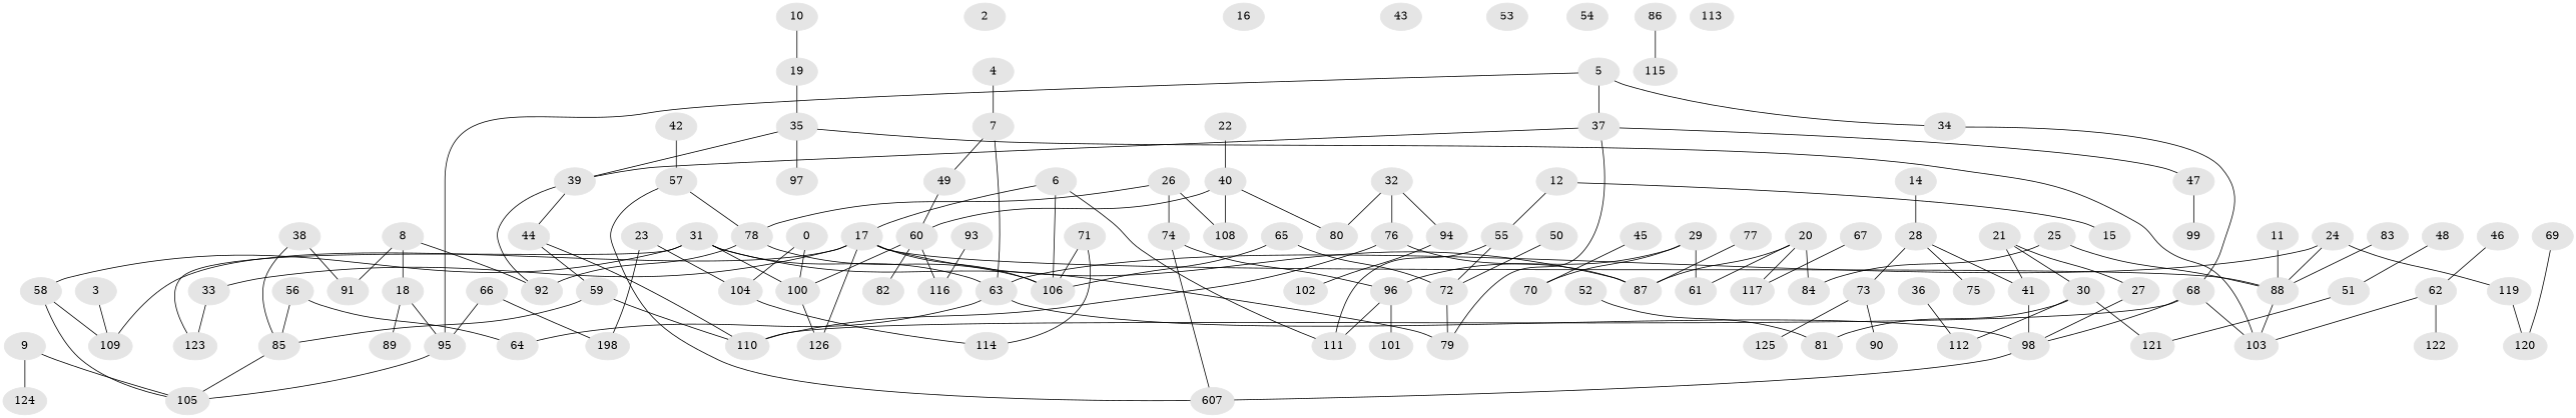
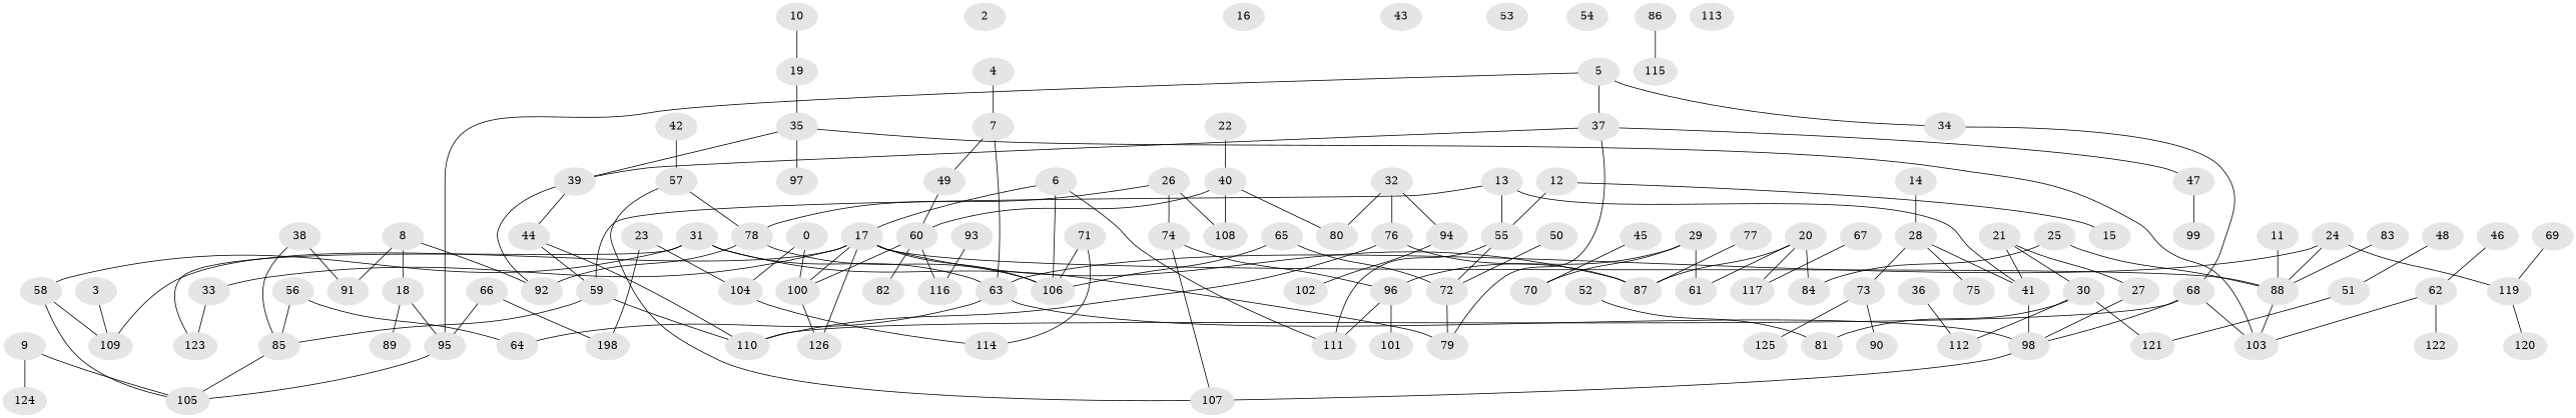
  graph {
    node [color=gray90 style=filled]
    n1 [label=0]
    100
    104
    126
    114
    2
    3
    109
    4
    7
    49
    63
    5
    34
    37
    95
    68
    79
    39
    47
    105
    6
    17
    106
    111
    88
    33
    87
    60
    98
    64
    8
    18
    91
    92
    89
    9
    124
    10
    19
    35
    11
    103
    12
    15
    55
    72
+   13
    41
    59
    85
    110
    14
    28
    73
    75
    16
    123
    97
    20
    61
    84
    117
    21
    27
    30
    81
    112
    121
    22
    40
    108
    80
    23
    n75 [label=198]
    24
    119
    120
    25
    26
    74
    78
    96
-   107 [label=607]
+   107
    90
    125
    29
    70
    101
    31
    58
    32
    76
    94
    102
    44
    36
    99
    38
    82
    116
    42
    57
    43
    45
    46
    62
    122
    48
    51
    50
    52
    53
    54
    56
    65
    66
    67
    69
    71
    77
    83
    86
    115
    93
    113
    n1 -- 100
    n1 -- 104
    100 -- 126
    104 -- 114
    3 -- 109
    4 -- 7
    7 -- 49
    7 -- 63
    49 -- 60
    63 -- 98
    63 -- 64
    5 -- 34
    5 -- 37
    5 -- 95
    34 -- 68
    37 -- 79
    37 -- 39
    37 -- 47
    95 -- 105
    68 -- 98
    68 -- 103
    68 -- 110
    39 -- 92
    39 -- 44
    47 -- 99
    6 -- 17
    6 -- 106
    6 -- 111
    17 -- 126
    17 -- 109
    17 -- 106
    17 -- 88
    17 -- 33
    17 -- 87
    88 -- 103
    33 -- 123
    60 -- 100
    60 -- 82
    60 -- 116
    98 -- 107
    8 -- 18
    8 -- 91
    8 -- 92
    18 -- 95
    18 -- 89
    9 -- 105
    9 -- 124
    10 -- 19
    19 -- 35
    35 -- 39
    35 -- 103
    35 -- 97
    11 -- 88
    12 -- 15
    12 -- 55
    55 -- 111
    55 -- 72
    72 -- 79
+   13 -- 55
+   13 -- 41
+   13 -- 59
    41 -- 98
    59 -- 85
    59 -- 110
    85 -- 105
    14 -- 28
    28 -- 41
    28 -- 73
    28 -- 75
    73 -- 90
    73 -- 125
    20 -- 87
    20 -- 61
    20 -- 84
    20 -- 117
    21 -- 41
    21 -- 27
    21 -- 30
    27 -- 98
    30 -- 81
    30 -- 112
    30 -- 121
    22 -- 40
    40 -- 60
    40 -- 108
    40 -- 80
    23 -- 104
    23 -- n75
    24 -- 63
    24 -- 88
    24 -- 119
    119 -- 120
    25 -- 88
    25 -- 84
    26 -- 108
    26 -- 74
    26 -- 78
    74 -- 96
    74 -- 107
    78 -- 106
    78 -- 92
    96 -- 111
    96 -- 101
    29 -- 61
    29 -- 96
    29 -- 70
-   31 -- 100
+   17 -- 100
    31 -- 63
    31 -- 79
    31 -- 123
    31 -- 58
    58 -- 109
    58 -- 105
    32 -- 80
    32 -- 76
    32 -- 94
    76 -- 87
    76 -- 110
    94 -- 102
    44 -- 59
    44 -- 110
    36 -- 112
    38 -- 91
    38 -- 85
    42 -- 57
    57 -- 78
    57 -- 107
    45 -- 70
    46 -- 62
    62 -- 103
    62 -- 122
    48 -- 51
    51 -- 121
    50 -- 72
    52 -- 81
    56 -- 64
    56 -- 85
    65 -- 106
    65 -- 72
    66 -- 95
    66 -- n75
    67 -- 117
-   69 -- 120
+   69 -- 119
    71 -- 114
    71 -- 106
    77 -- 87
    83 -- 88
    86 -- 115
    93 -- 116
  }
